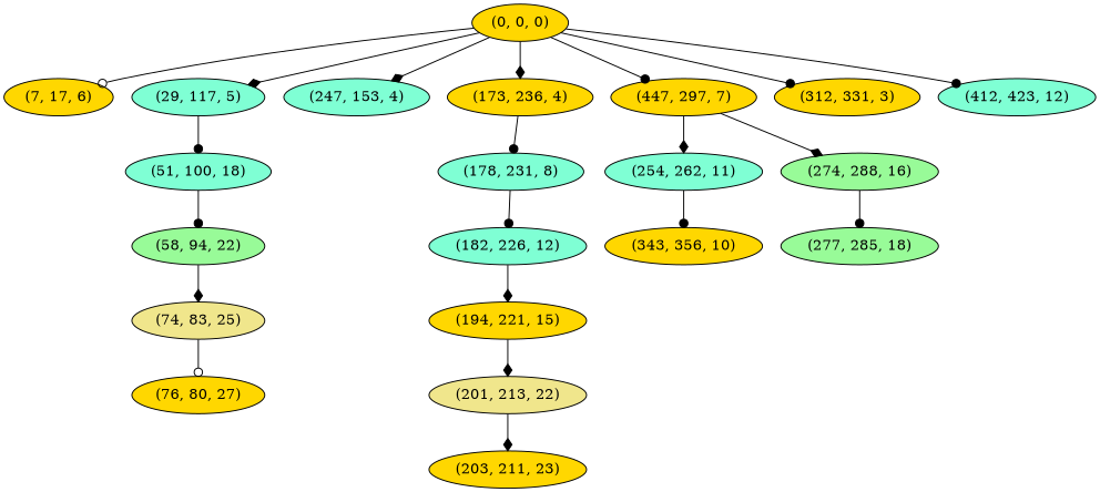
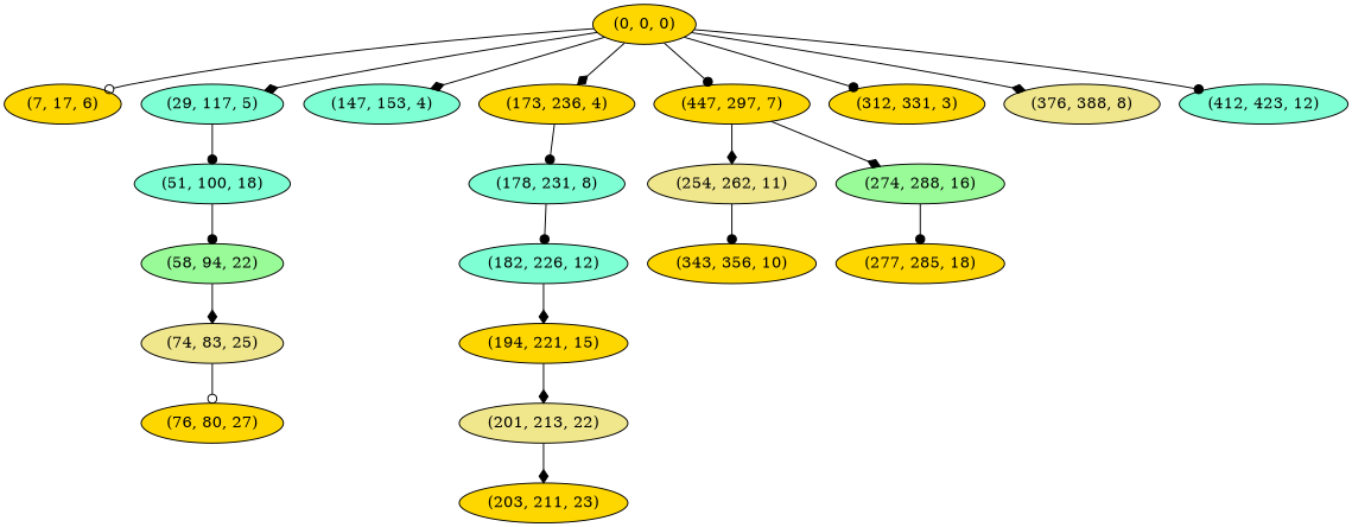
  digraph {
    node [fillcolor=gold style=filled]
    edge [arrowhead=diamond]
    "(0, 0, 0)"
    "(7, 17, 6)"
    "(29, 117, 5)" [fillcolor=aquamarine]
-   "(147, 153, 4)" [fillcolor=aquamarine label="(247, 153, 4)"]
+   "(147, 153, 4)" [fillcolor=aquamarine]
    "(173, 236, 4)"
    n6 [label="(447, 297, 7)"]
    "(312, 331, 3)"
+   "(376, 388, 8)" [fillcolor=khaki]
    "(412, 423, 12)" [fillcolor=aquamarine]
    "(51, 100, 18)" [fillcolor=aquamarine]
    "(178, 231, 8)" [fillcolor=aquamarine]
-   "(254, 262, 11)" [fillcolor=aquamarine]
+   "(254, 262, 11)" [fillcolor=khaki]
    "(274, 288, 16)" [fillcolor=palegreen]
    "(58, 94, 22)" [fillcolor=palegreen]
    "(74, 83, 25)" [fillcolor=khaki]
    "(76, 80, 27)"
    "(182, 226, 12)" [fillcolor=aquamarine]
    "(194, 221, 15)"
    "(201, 213, 22)" [fillcolor=khaki]
    "(203, 211, 23)"
    "(343, 356, 10)"
-   "(277, 285, 18)" [fillcolor=palegreen]
+   "(277, 285, 18)"
    "(0, 0, 0)" -> "(7, 17, 6)" [arrowhead=odot]
    "(0, 0, 0)" -> "(29, 117, 5)"
    "(0, 0, 0)" -> "(147, 153, 4)"
    "(0, 0, 0)" -> "(173, 236, 4)"
    "(0, 0, 0)" -> n6 [arrowhead=dot]
    "(0, 0, 0)" -> "(312, 331, 3)" [arrowhead=dot]
+   "(0, 0, 0)" -> "(376, 388, 8)"
    "(0, 0, 0)" -> "(412, 423, 12)" [arrowhead=dot]
    "(29, 117, 5)" -> "(51, 100, 18)" [arrowhead=dot]
    "(173, 236, 4)" -> "(178, 231, 8)" [arrowhead=dot]
    n6 -> "(254, 262, 11)"
    n6 -> "(274, 288, 16)"
    "(51, 100, 18)" -> "(58, 94, 22)" [arrowhead=dot]
    "(178, 231, 8)" -> "(182, 226, 12)" [arrowhead=dot]
    "(254, 262, 11)" -> "(343, 356, 10)" [arrowhead=dot]
    "(274, 288, 16)" -> "(277, 285, 18)" [arrowhead=dot]
    "(58, 94, 22)" -> "(74, 83, 25)"
    "(74, 83, 25)" -> "(76, 80, 27)" [arrowhead=odot]
    "(182, 226, 12)" -> "(194, 221, 15)"
    "(194, 221, 15)" -> "(201, 213, 22)"
    "(201, 213, 22)" -> "(203, 211, 23)"
  }
